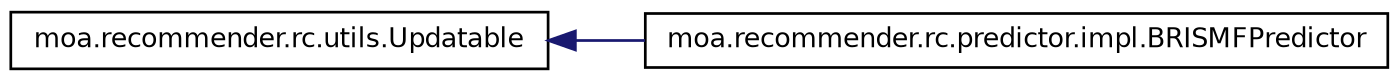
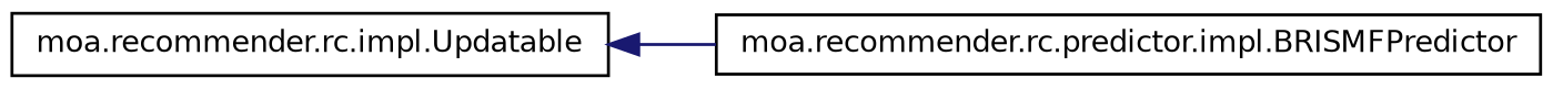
  digraph {
    rankdir=LR
    node [color=black fillcolor=white fontname=Helvetica fontsize=10 shape=record style=filled]
-   n1 [height=0.2 label="moa.recommender.rc.utils.Updatable" width=0.4]
+   n1 [height=0.2 label="moa.recommender.rc.impl.Updatable" width=0.4]
    n2 [height=0.2 label="moa.recommender.rc.predictor.impl.BRISMFPredictor" width=0.4]
    n1 -> n2 [color=midnightblue dir=back fontname=Helvetica fontsize=10 labelfontname=Helvetica labelfontsize=10 style=solid]
  }
